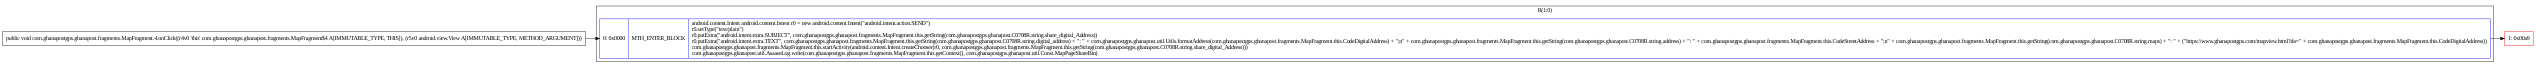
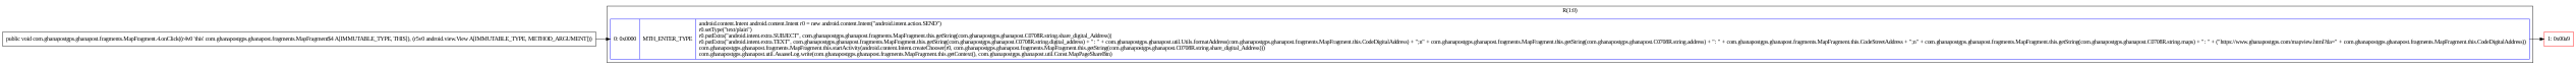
  digraph {
    rankdir=LR
    fontname="Liberation Serif"
    node [shape=record fontname="Liberation Serif"]
    edge [fontname="Liberation Serif"]
-   n1 [color=blue label="{0\:\ 0x0000|MTH_ENTER_BLOCK\l|android.content.Intent android.content.Intent r0 = new android.content.Intent(\"android.intent.action.SEND\")\lr0.setType(\"text\/plain\")\lr0.putExtra(\"android.intent.extra.SUBJECT\", com.ghanapostgps.ghanapost.fragments.MapFragment.this.getString(com.ghanapostgps.ghanapost.C0708R.string.share_digital_Address))\lr0.putExtra(\"android.intent.extra.TEXT\", com.ghanapostgps.ghanapost.fragments.MapFragment.this.getString(com.ghanapostgps.ghanapost.C0708R.string.digital_address) + \": \" + com.ghanapostgps.ghanapost.util.Utils.formatAddress(com.ghanapostgps.ghanapost.fragments.MapFragment.this.CodeDigitalAddress) + \";n\" + com.ghanapostgps.ghanapost.fragments.MapFragment.this.getString(com.ghanapostgps.ghanapost.C0708R.string.address) + \": \" + com.ghanapostgps.ghanapost.fragments.MapFragment.this.CodeStreetAddress + \";n\" + com.ghanapostgps.ghanapost.fragments.MapFragment.this.getString(com.ghanapostgps.ghanapost.C0708R.string.maps) + \": \" + (\"https:\/\/www.ghanapostgps.com\/mapview.html?da=\" + com.ghanapostgps.ghanapost.fragments.MapFragment.this.CodeDigitalAddress))\lcom.ghanapostgps.ghanapost.fragments.MapFragment.this.startActivity(android.content.Intent.createChooser(r0, com.ghanapostgps.ghanapost.fragments.MapFragment.this.getString(com.ghanapostgps.ghanapost.C0708R.string.share_digital_Address)))\lcom.ghanapostgps.ghanapost.util.AsaaseLog.write(com.ghanapostgps.ghanapost.fragments.MapFragment.this.getContext(), com.ghanapostgps.ghanapost.util.Const.MapPageShareBtn)\l}"]
+   n1 [color=blue label="{0\:\ 0x0000|MTH_ENTER_TYPE\l|android.content.Intent android.content.Intent r0 = new android.content.Intent(\"android.intent.action.SEND\")\lr0.setType(\"text\/plain\")\lr0.putExtra(\"android.intent.extra.SUBJECT\", com.ghanapostgps.ghanapost.fragments.MapFragment.this.getString(com.ghanapostgps.ghanapost.C0708R.string.share_digital_Address))\lr0.putExtra(\"android.intent.extra.TEXT\", com.ghanapostgps.ghanapost.fragments.MapFragment.this.getString(com.ghanapostgps.ghanapost.C0708R.string.digital_address) + \": \" + com.ghanapostgps.ghanapost.util.Utils.formatAddress(com.ghanapostgps.ghanapost.fragments.MapFragment.this.CodeDigitalAddress) + \";n\" + com.ghanapostgps.ghanapost.fragments.MapFragment.this.getString(com.ghanapostgps.ghanapost.C0708R.string.address) + \": \" + com.ghanapostgps.ghanapost.fragments.MapFragment.this.CodeStreetAddress + \";n\" + com.ghanapostgps.ghanapost.fragments.MapFragment.this.getString(com.ghanapostgps.ghanapost.C0708R.string.maps) + \": \" + (\"https:\/\/www.ghanapostgps.com\/mapview.html?da=\" + com.ghanapostgps.ghanapost.fragments.MapFragment.this.CodeDigitalAddress))\lcom.ghanapostgps.ghanapost.fragments.MapFragment.this.startActivity(android.content.Intent.createChooser(r0, com.ghanapostgps.ghanapost.fragments.MapFragment.this.getString(com.ghanapostgps.ghanapost.C0708R.string.share_digital_Address)))\lcom.ghanapostgps.ghanapost.util.AsaaseLog.write(com.ghanapostgps.ghanapost.fragments.MapFragment.this.getContext(), com.ghanapostgps.ghanapost.util.Const.MapPageShareBtn)\l}"]
    n2 [color=red label="{1\:\ 0x00a9}"]
    n3 [label="{public void com.ghanapostgps.ghanapost.fragments.MapFragment.4.onClick((r4v0 'this' com.ghanapostgps.ghanapost.fragments.MapFragment$4 A[IMMUTABLE_TYPE, THIS]), (r5v0 android.view.View A[IMMUTABLE_TYPE, METHOD_ARGUMENT])) }"]
    subgraph cluster_1 {
      label="R(1:0)"
      n1
    }
    n1 -> n2
    n3 -> n1
  }
